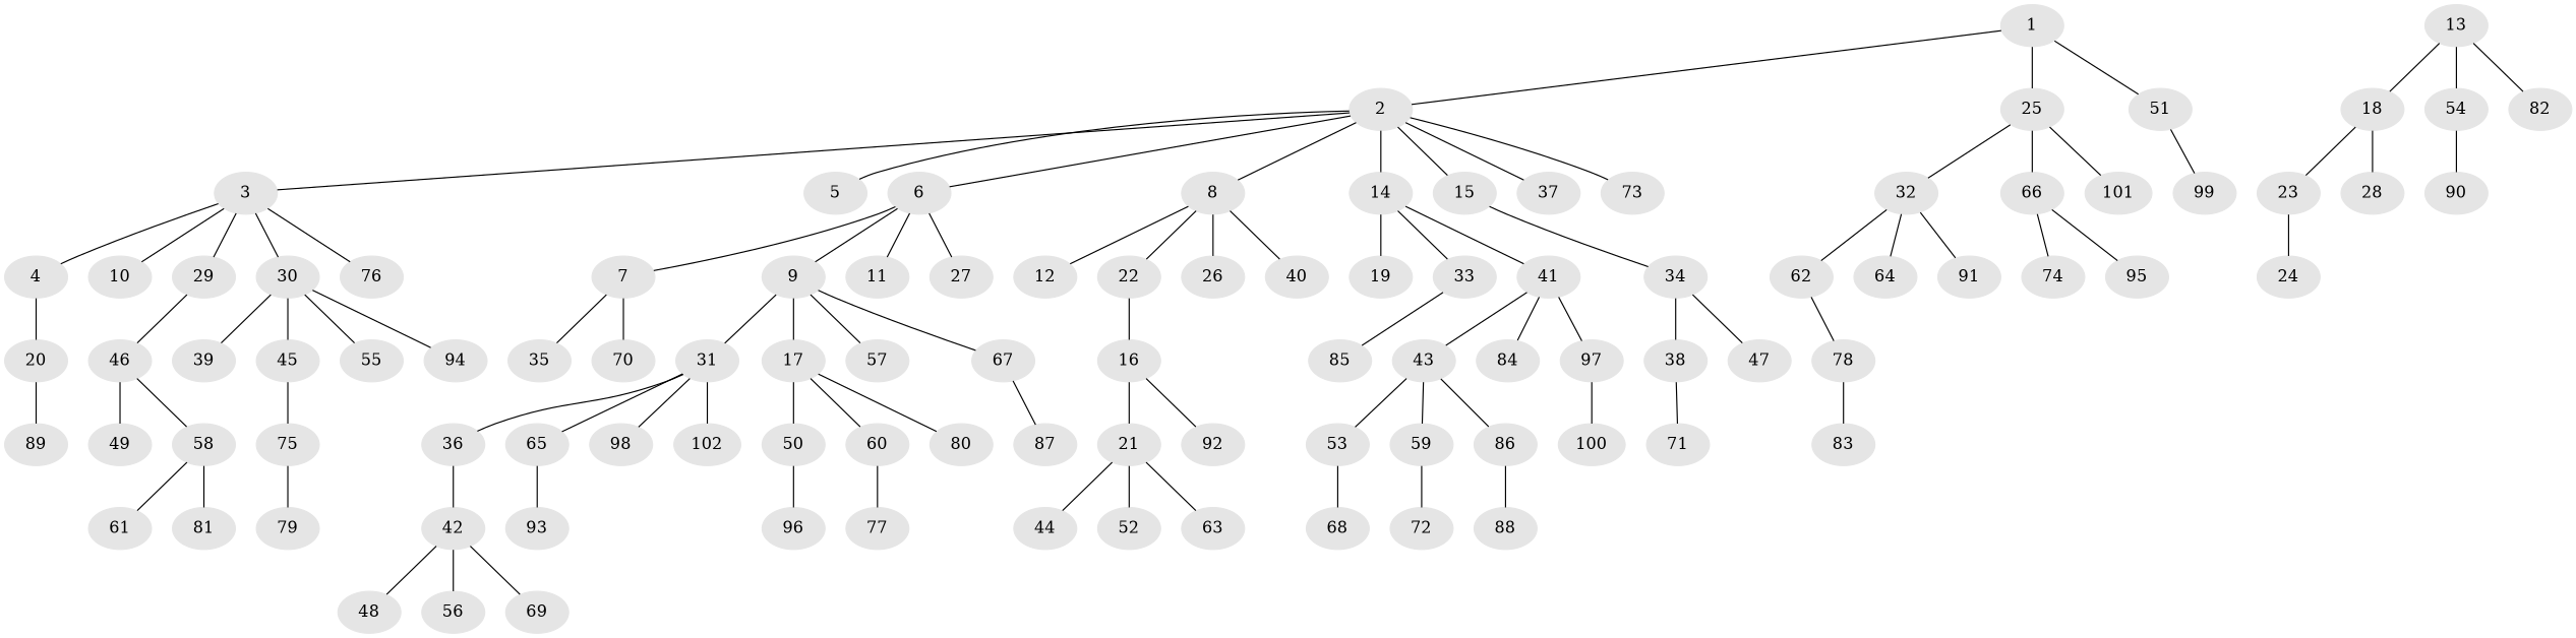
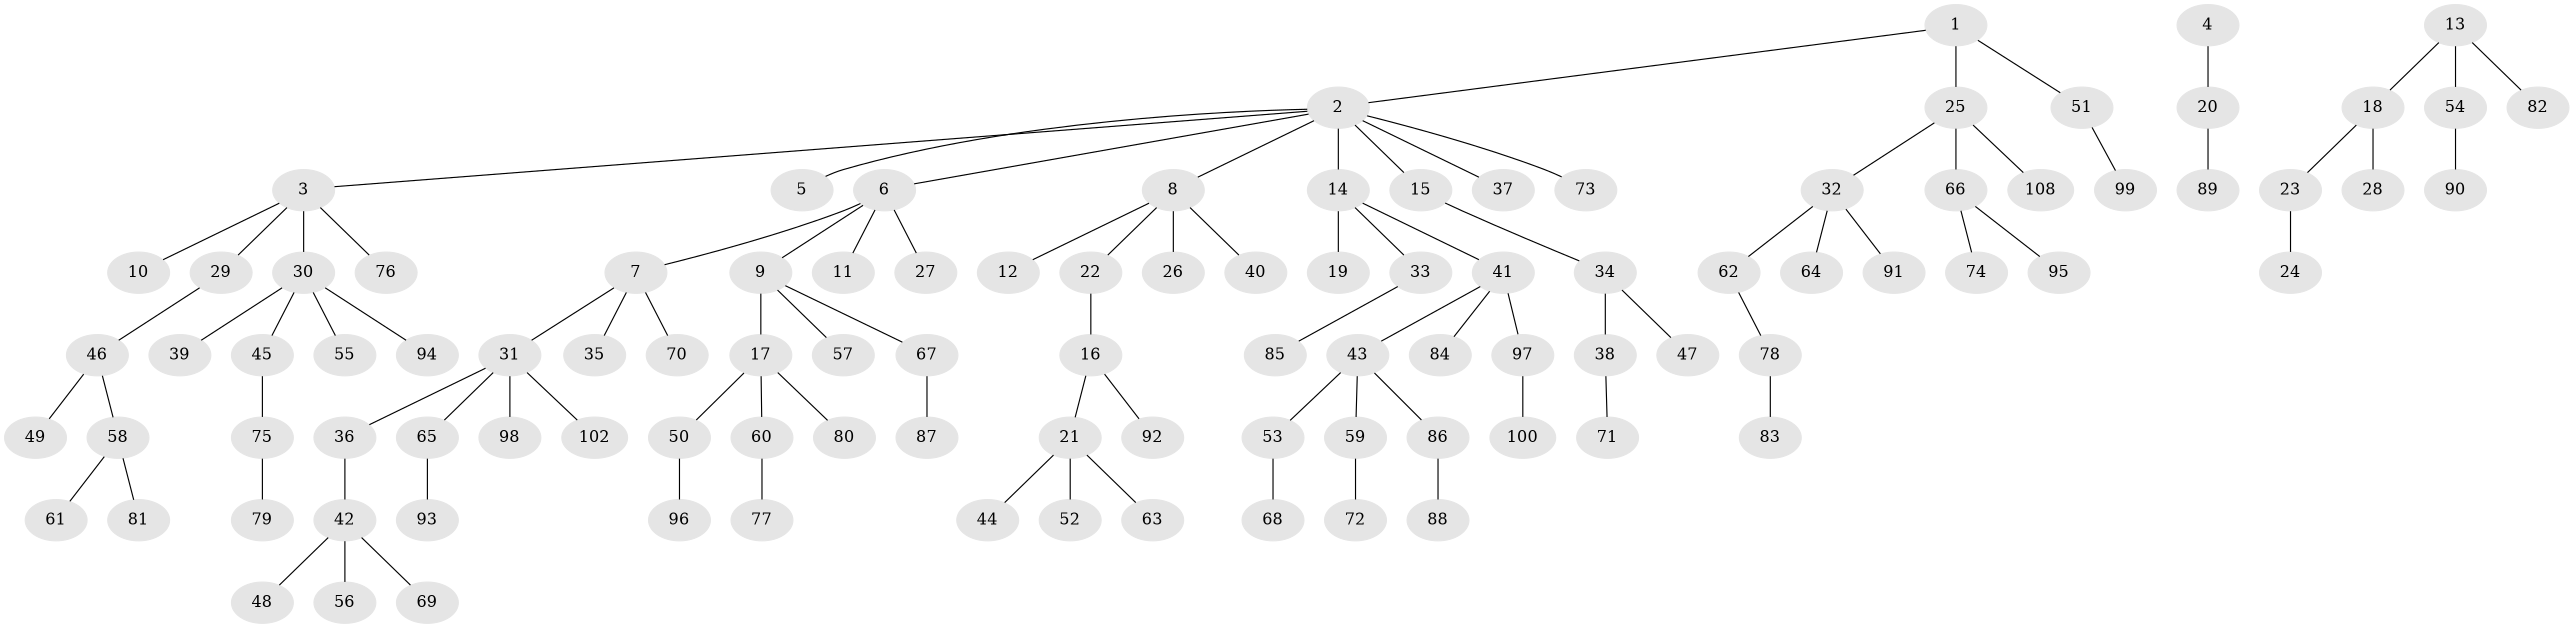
  graph {
    node [color=gray90 style=filled]
    1
    2
    25
    51
    3
    5
    6
    8
    14
    15
    37
    73
    32
    66
-   101
+   101 [label=108]
    99
    4
    10
    29
    30
    76
    7
    9
    11
    27
    12
    22
    26
    40
    19
    33
    41
    34
    20
    46
    39
    45
    55
    94
    89
    31
    35
    70
    17
    57
    67
    36
    65
    98
    102
    13
    18
    54
    82
    16
    21
    92
    50
    60
    80
    87
    23
    28
    90
    85
    43
    84
    97
    38
    47
    44
    52
    63
    96
    77
    24
    62
    64
    91
    74
    95
    49
    58
    75
    42
    93
    78
    71
    48
    56
    69
    53
    59
    86
    100
    68
    72
    88
    79
    61
    81
    83
    1 -- 2
    1 -- 25
    1 -- 51
    2 -- 3
    2 -- 5
    2 -- 6
    2 -- 8
    2 -- 14
    2 -- 15
    2 -- 37
    2 -- 73
    25 -- 32
    25 -- 66
    25 -- 101
    51 -- 99
-   3 -- 4
    3 -- 10
    3 -- 29
    3 -- 30
    3 -- 76
    6 -- 7
    6 -- 9
    6 -- 11
    6 -- 27
    8 -- 12
    8 -- 22
    8 -- 26
    8 -- 40
    14 -- 19
    14 -- 33
    14 -- 41
    15 -- 34
    32 -- 62
    32 -- 64
    32 -- 91
    66 -- 74
    66 -- 95
    4 -- 20
    29 -- 46
    30 -- 39
    30 -- 45
    30 -- 55
    30 -- 94
-   9 -- 31
+   7 -- 31
    7 -- 35
    7 -- 70
    9 -- 17
    9 -- 57
    9 -- 67
    22 -- 16
    33 -- 85
    41 -- 43
    41 -- 84
    41 -- 97
    34 -- 38
    34 -- 47
    20 -- 89
    46 -- 49
    46 -- 58
    45 -- 75
    31 -- 36
    31 -- 65
    31 -- 98
    31 -- 102
    17 -- 50
    17 -- 60
    17 -- 80
    67 -- 87
    36 -- 42
    65 -- 93
    13 -- 18
    13 -- 54
    13 -- 82
    18 -- 23
    18 -- 28
    54 -- 90
    16 -- 21
    16 -- 92
    21 -- 44
    21 -- 52
    21 -- 63
    50 -- 96
    60 -- 77
    23 -- 24
    43 -- 53
    43 -- 59
    43 -- 86
    97 -- 100
    38 -- 71
    62 -- 78
    58 -- 61
    58 -- 81
    75 -- 79
    42 -- 48
    42 -- 56
    42 -- 69
    78 -- 83
    53 -- 68
    59 -- 72
    86 -- 88
  }
